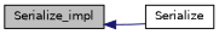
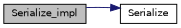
  digraph {
    rankdir=LR
    node [color=black fontname=Helvetica fontsize=10 shape=record style=filled]
    n1 [fillcolor=grey75 fontcolor=black height=0.2 label=Serialize_impl width=0.4]
    n2 [fillcolor=white height=0.2 label=Serialize width=0.4]
-   n1 -> n2 [color=midnightblue dir=back fontname=Helvetica fontsize=10 labelfontname=Helvetica labelfontsize=10 style=solid]
+   n2 -> n1 [color=midnightblue dir=back fontname=Helvetica fontsize=10 labelfontname=Helvetica labelfontsize=10 style=solid]
  }
